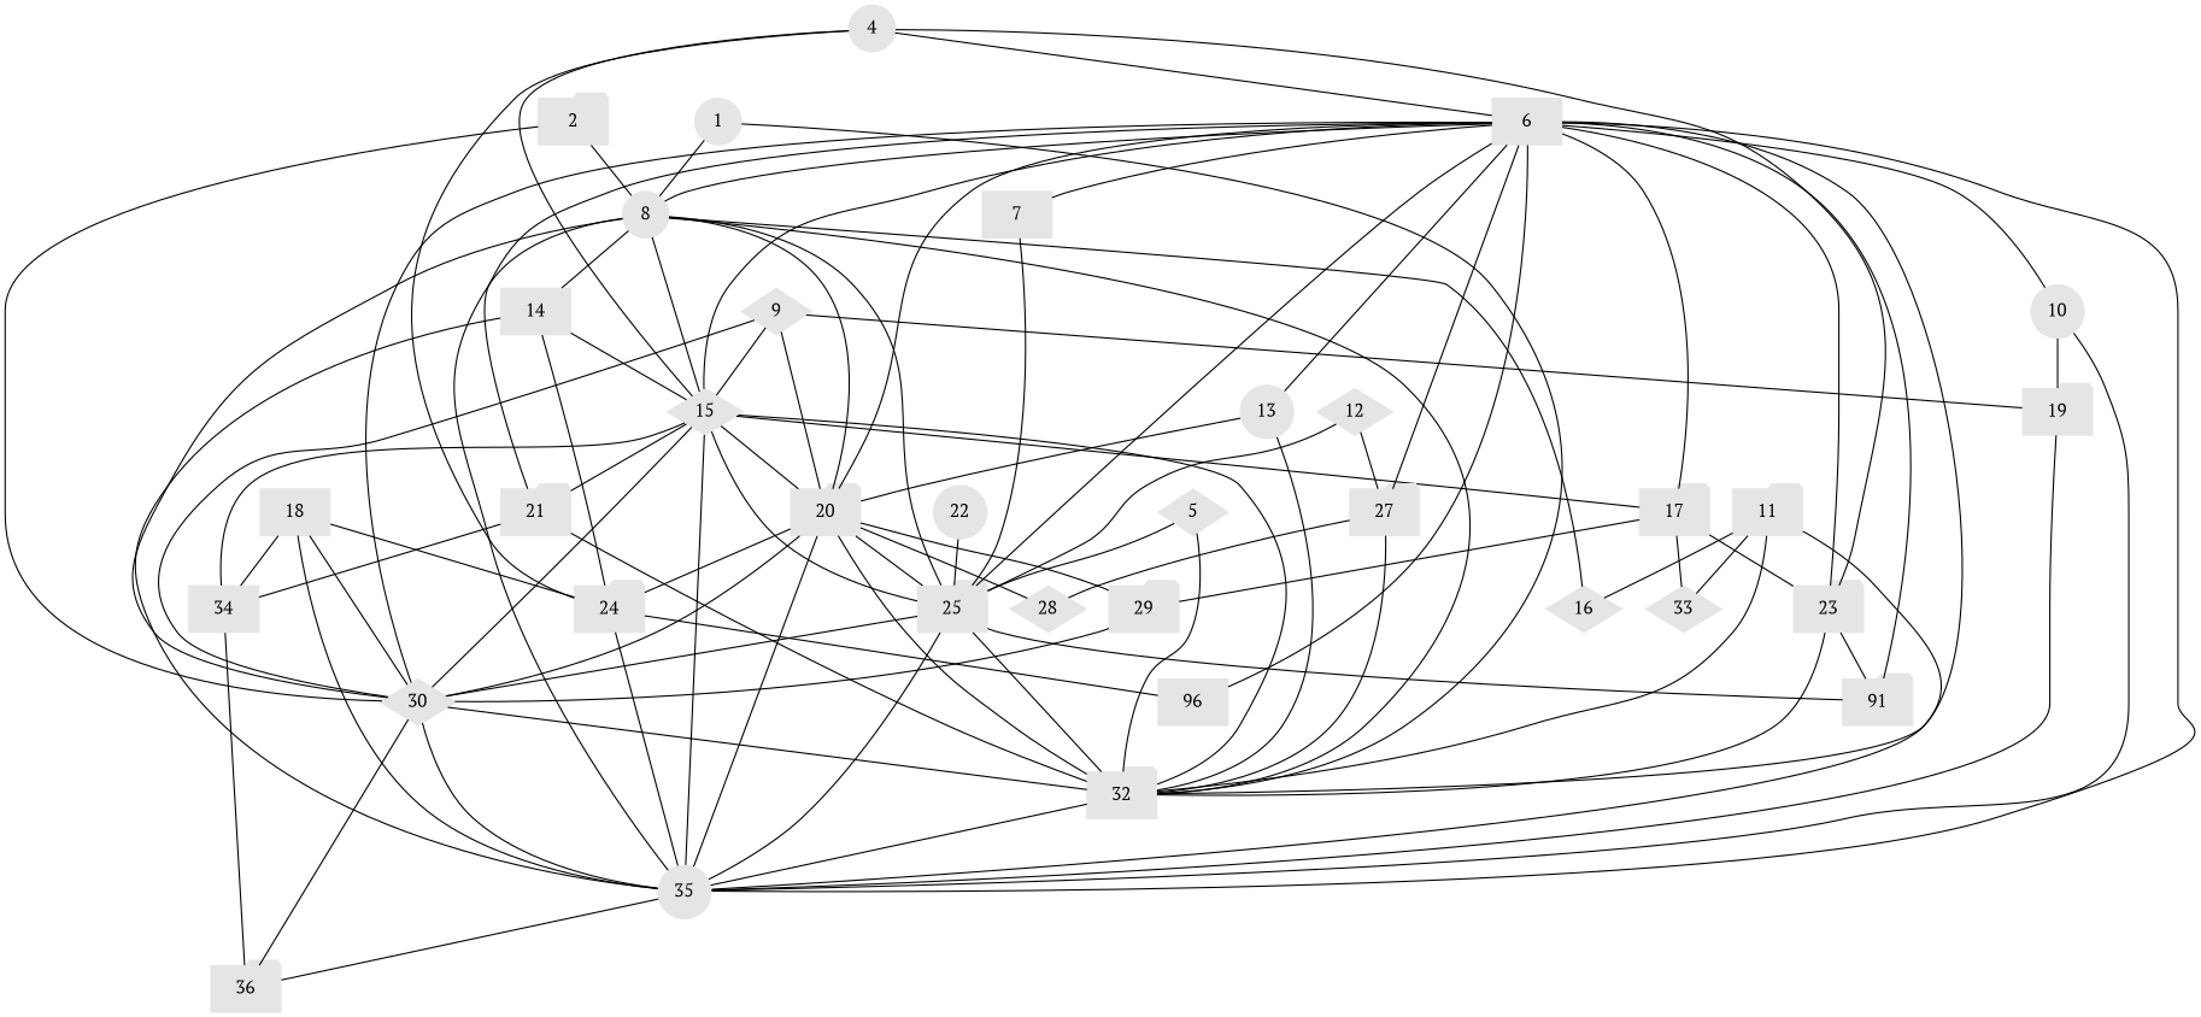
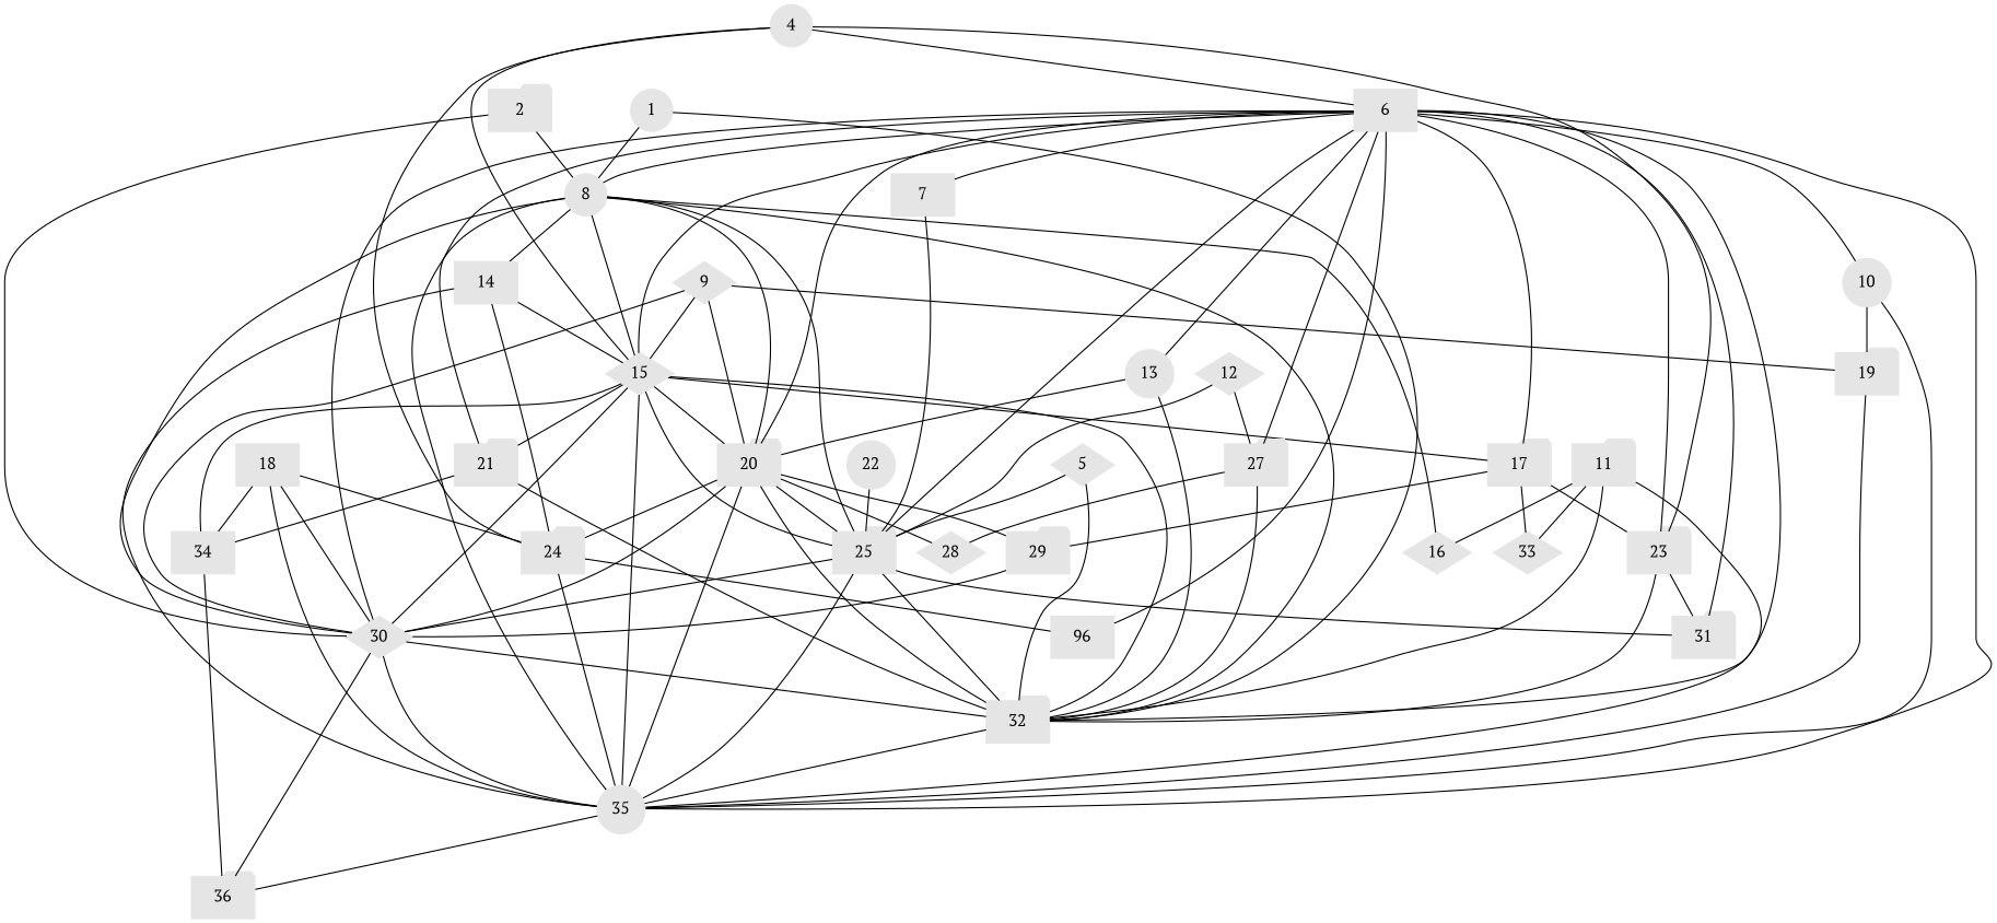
  graph {
    fontname="PT Serif"
    node [color=gray90 fontname="PT Serif" shape=folder style=filled]
    edge [fontname="PT Serif" weight=1.0]
    1 [shape=circle]
    8 [shape=circle]
    32
    30 [shape=diamond]
    35 [shape=circle]
    15 [shape=diamond]
    25
    20
    14 [shape=box]
    16 [shape=diamond]
    2
    36
    4 [shape=circle]
    6 [shape=box]
    23
    24
    7 [shape=box]
    10 [shape=circle]
    13 [shape=circle]
    17
    21
    n22 [label=96 shape=box]
    27
-   31 [label=91]
+   31
    34 [shape=box]
    5 [shape=diamond]
    19
    33 [shape=diamond]
    29
    28 [shape=diamond]
    9 [shape=diamond]
    11
    12 [shape=diamond]
    18 [shape=box]
    22 [shape=circle]
    1 -- 8
    1 -- 32
    8 -- 32
    8 -- 30 [weight=2.0]
    8 -- 35 [weight=4.0]
    8 -- 15 [weight=2.0]
    8 -- 25
    8 -- 20
    8 -- 14
    8 -- 16 [weight=2.0]
    32 -- 35 [weight=3.0]
    30 -- 32 [weight=2.0]
    30 -- 35 [weight=4.0]
    30 -- 36
    35 -- 36
    15 -- 32 [weight=2.0]
    15 -- 30
    15 -- 35 [weight=4.0]
    15 -- 25 [weight=2.0]
    15 -- 20
    15 -- 17
    15 -- 21
    15 -- 34 [weight=2.0]
    25 -- 32 [weight=2.0]
    25 -- 30
    25 -- 35 [weight=3.0]
    25 -- 31
    20 -- 32 [weight=2.0]
    20 -- 30
    20 -- 35 [weight=3.0]
    20 -- 25
    20 -- 24
    20 -- 29
    20 -- 28
    14 -- 35
    14 -- 15
    14 -- 24
    2 -- 8
    2 -- 30
    4 -- 15
    4 -- 6
    4 -- 23
    4 -- 24
    6 -- 8
    6 -- 32
    6 -- 30
    6 -- 35 [weight=3.0]
    6 -- 15 [weight=2.0]
    6 -- 25
    6 -- 20 [weight=2.0]
    6 -- 23
    6 -- 7
    6 -- 10
    6 -- 13
    6 -- 17
    6 -- 21
    6 -- n22 [weight=2.0]
    6 -- 27
    6 -- 31
    23 -- 32
    23 -- 31
    24 -- 35
    24 -- n22
    7 -- 25
    10 -- 35
    10 -- 19
    13 -- 32
    13 -- 20
    17 -- 23
    17 -- 33
    17 -- 29
    21 -- 32
    21 -- 34
    27 -- 32
    27 -- 28
    34 -- 36
    5 -- 32
    5 -- 25
    19 -- 35
    29 -- 30
    9 -- 30
    9 -- 15
    9 -- 20
    9 -- 19
    11 -- 32 [weight=2.0]
    11 -- 35
    11 -- 16
    11 -- 33
    12 -- 25
    12 -- 27
    18 -- 30
    18 -- 35
    18 -- 24
    18 -- 34
    22 -- 25
  }
